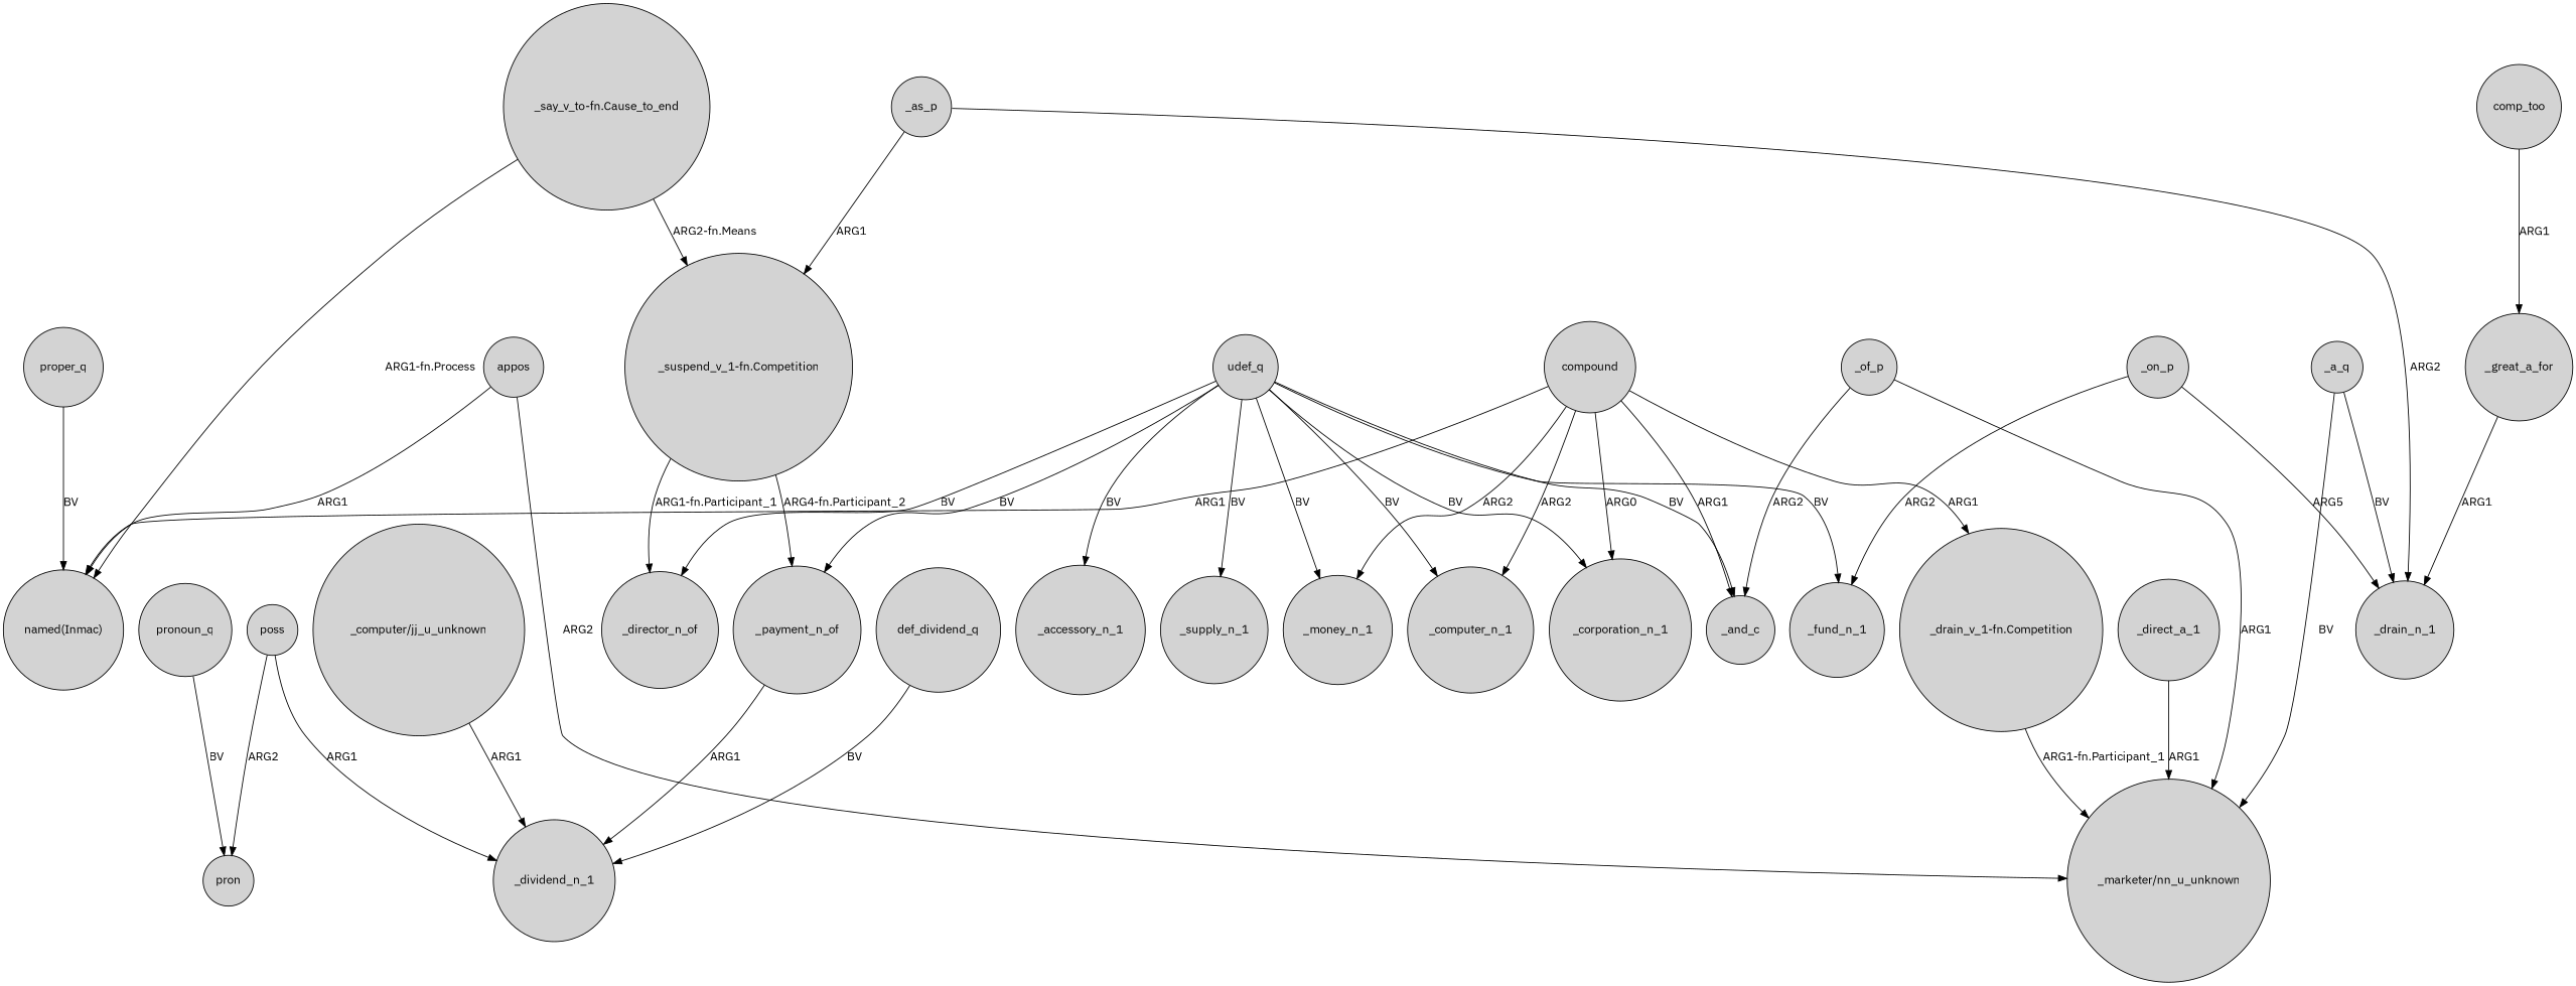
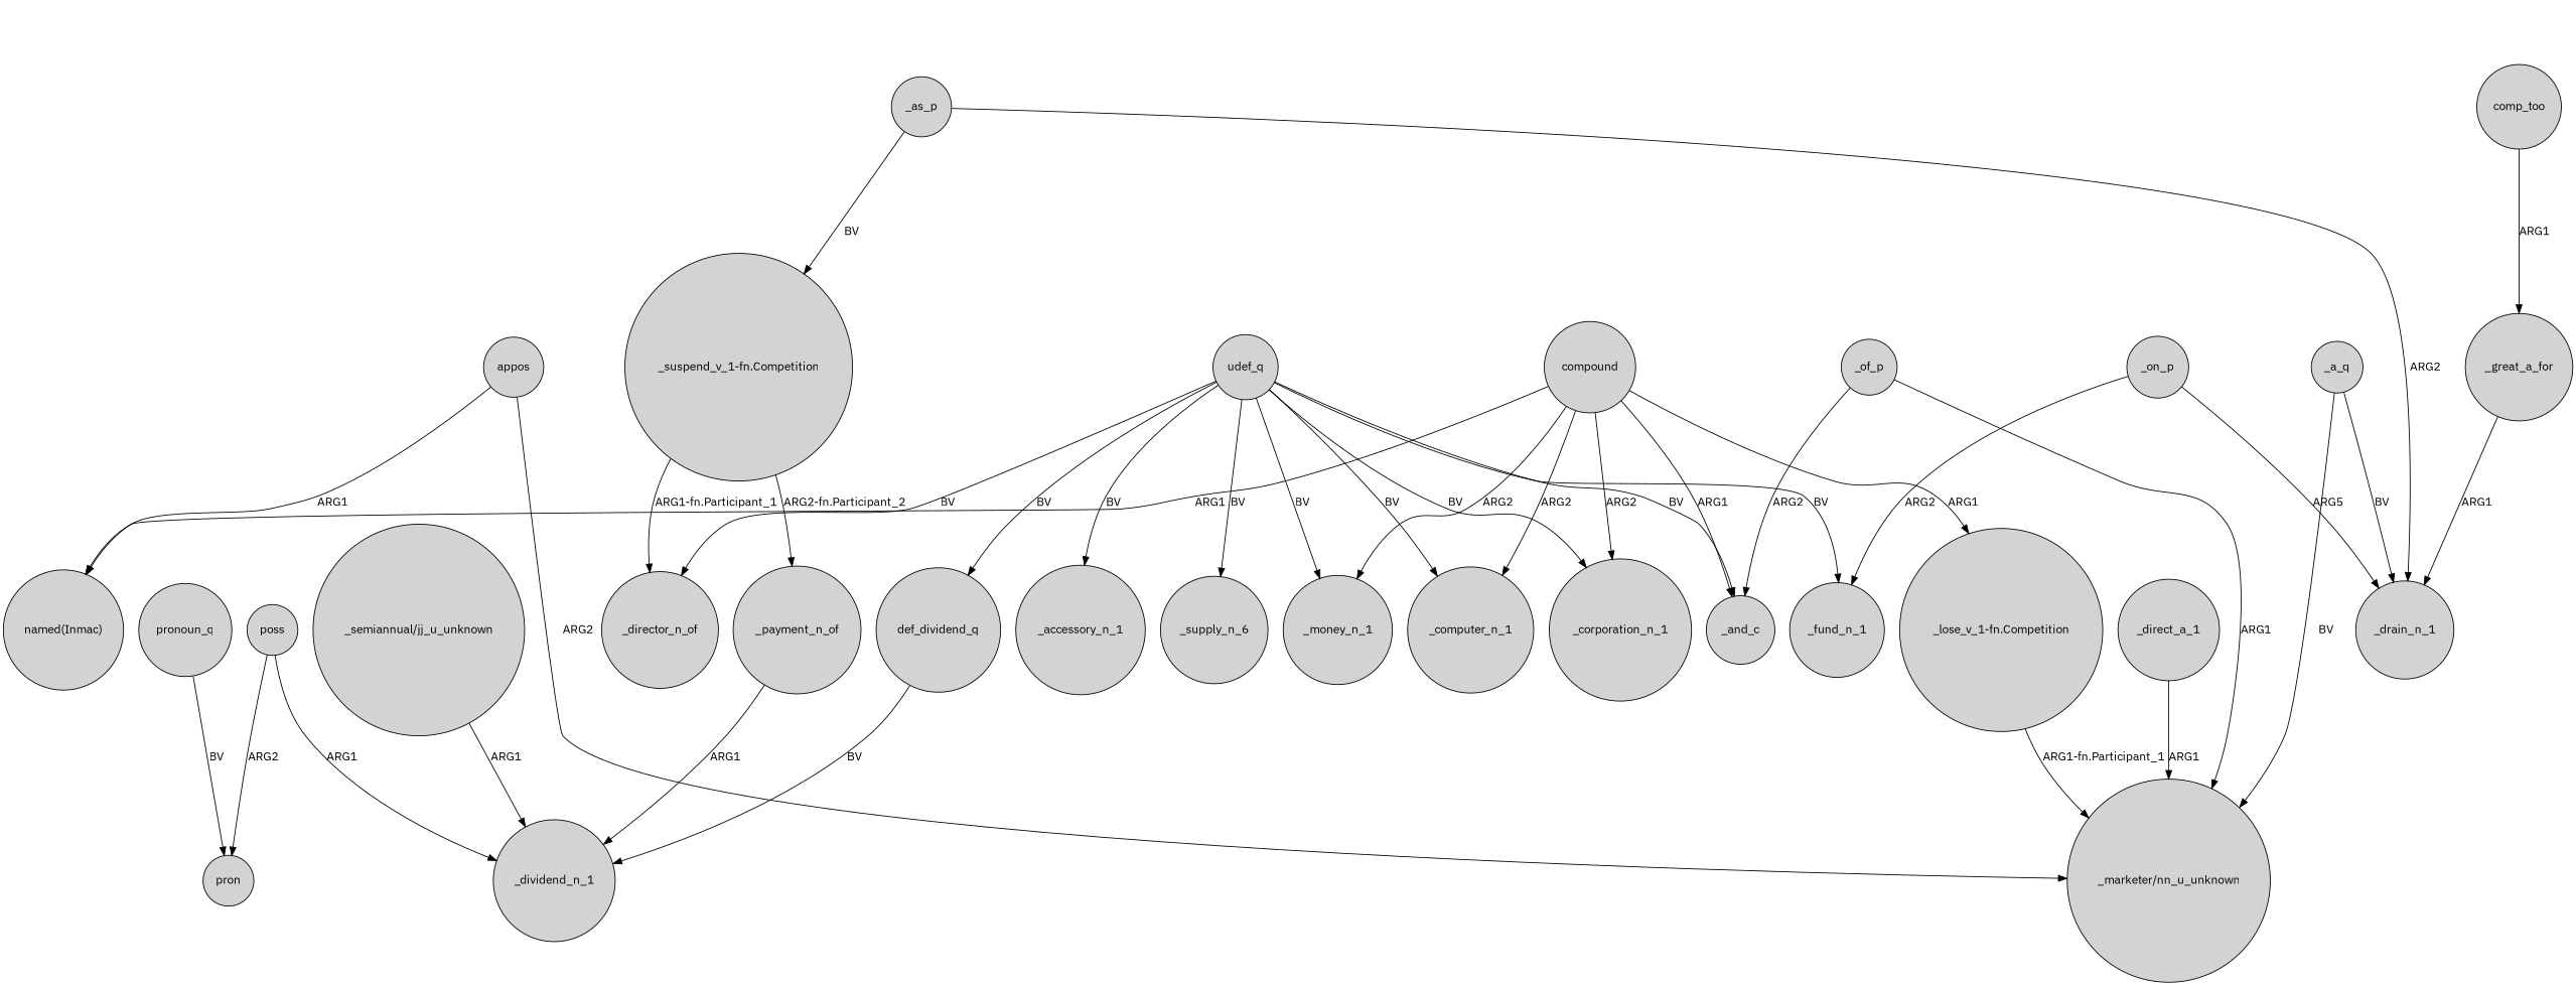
  digraph {
    fontname="IBM Plex Sans"
    node [fontname="IBM Plex Sans" shape=circle style=filled]
    edge [fontname="IBM Plex Sans"]
-   "_say_v_to-fn.Cause_to_end"
    "named(Inmac)"
    "_suspend_v_1-fn.Competition"
    _director_n_of
    _payment_n_of
    udef_q
    _and_c
    _fund_n_1
    _accessory_n_1
    _computer_n_1
-   _supply_n_1
+   _supply_n_1 [label=_supply_n_6]
    _money_n_1
    _corporation_n_1
    _dividend_n_1
-   proper_q
    _great_a_for
    _drain_n_1
-   "_lose_v_1-fn.Competition" [label="_drain_v_1-fn.Competition"]
+   "_lose_v_1-fn.Competition"
    "_marketer/nn_u_unknown"
    _of_p
    compound
    _on_p
    comp_too
    poss
    pron
    n26 [label=def_dividend_q]
    pronoun_q
    _as_p
    appos
-   "_semiannual/jj_u_unknown" [label="_computer/jj_u_unknown"]
+   "_semiannual/jj_u_unknown"
    _a_q
    _direct_a_1
-   "_say_v_to-fn.Cause_to_end" -> "named(Inmac)" [label="ARG1-fn.Process"]
-   "_say_v_to-fn.Cause_to_end" -> "_suspend_v_1-fn.Competition" [label="ARG2-fn.Means"]
    "_suspend_v_1-fn.Competition" -> _director_n_of [label="ARG1-fn.Participant_1"]
-   "_suspend_v_1-fn.Competition" -> _payment_n_of [label="ARG4-fn.Participant_2"]
+   "_suspend_v_1-fn.Competition" -> _payment_n_of [label="ARG2-fn.Participant_2"]
    _payment_n_of -> _dividend_n_1 [label=ARG1]
    udef_q -> _director_n_of [label=BV]
-   udef_q -> _payment_n_of [label=BV]
+   udef_q -> n26 [label=BV]
    udef_q -> _and_c [label=BV]
    udef_q -> _fund_n_1 [label=BV]
    udef_q -> _accessory_n_1 [label=BV]
    udef_q -> _computer_n_1 [label=BV]
    udef_q -> _supply_n_1 [label=BV]
    udef_q -> _money_n_1 [label=BV]
    udef_q -> _corporation_n_1 [label=BV]
-   proper_q -> "named(Inmac)" [label=BV]
    _great_a_for -> _drain_n_1 [label=ARG1]
    "_lose_v_1-fn.Competition" -> "_marketer/nn_u_unknown" [label="ARG1-fn.Participant_1"]
    _of_p -> _and_c [label=ARG2]
    _of_p -> "_marketer/nn_u_unknown" [label=ARG1]
    compound -> "named(Inmac)" [label=ARG1]
    compound -> _and_c [label=ARG1]
    compound -> _computer_n_1 [label=ARG2]
    compound -> _money_n_1 [label=ARG2]
-   compound -> _corporation_n_1 [label=ARG0]
+   compound -> _corporation_n_1 [label=ARG2]
    compound -> "_lose_v_1-fn.Competition" [label=ARG1]
    _on_p -> _fund_n_1 [label=ARG2]
    _on_p -> _drain_n_1 [label=ARG5]
    comp_too -> _great_a_for [label=ARG1]
    poss -> _dividend_n_1 [label=ARG1]
    poss -> pron [label=ARG2]
    n26 -> _dividend_n_1 [label=BV]
    pronoun_q -> pron [label=BV]
-   _as_p -> "_suspend_v_1-fn.Competition" [label=ARG1]
+   _as_p -> "_suspend_v_1-fn.Competition" [label=BV]
    _as_p -> _drain_n_1 [label=ARG2]
    appos -> "named(Inmac)" [label=ARG1]
    appos -> "_marketer/nn_u_unknown" [label=ARG2]
    "_semiannual/jj_u_unknown" -> _dividend_n_1 [label=ARG1]
    _a_q -> _drain_n_1 [label=BV]
    _a_q -> "_marketer/nn_u_unknown" [label=BV]
    _direct_a_1 -> "_marketer/nn_u_unknown" [label=ARG1]
  }
